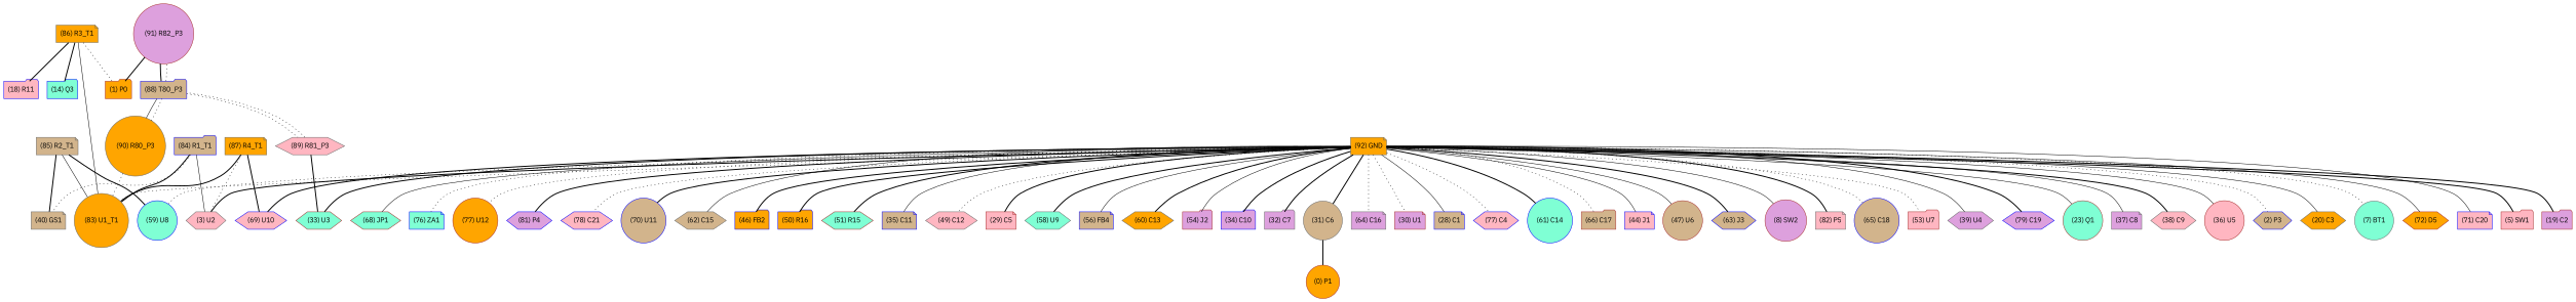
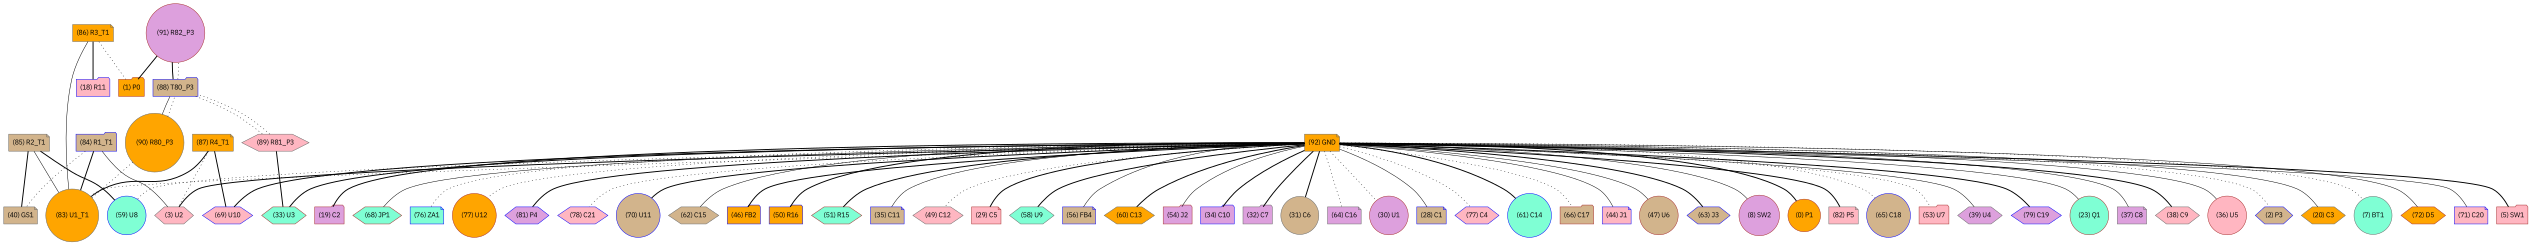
  graph {
    fontname="IBM Plex Sans"
    node [color=blue fillcolor=tan fontname="IBM Plex Sans" shape=hexagon style=filled]
    edge [fontname="IBM Plex Sans" style=bold]
    n1 [label="(84) R1_T1" shape=folder]
    n2 [color=gray40 label="(40) GS1" shape=note]
    n3 [color=gray40 fillcolor=lightpink label="(3) U2"]
    n4 [color=gray40 fillcolor=orange label="(83) U1_T1" shape=circle]
    n5 [color=gray40 label="(85) R2_T1" shape=note]
    n6 [fillcolor=aquamarine label="(59) U8" shape=circle]
    n7 [color=gray40 fillcolor=orange label="(86) R3_T1" shape=note]
    n8 [color=brown fillcolor=orange label="(1) P0" shape=folder]
-   n9 [fillcolor=aquamarine label="(14) Q3" shape=folder]
    n10 [fillcolor=lightpink label="(18) R11" shape=folder]
    n11 [color=gray40 fillcolor=orange label="(87) R4_T1" shape=note]
    n12 [fillcolor=lightpink label="(69) U10"]
    n13 [label="(88) T80_P3" shape=folder]
    n14 [color=gray40 fillcolor=lightpink label="(89) R81_P3"]
    n15 [color=brown fillcolor=plum label="(91) R82_P3" shape=circle]
    n16 [color=gray40 fillcolor=orange label="(90) R80_P3" shape=circle]
    n17 [color=brown fillcolor=aquamarine label="(33) U3"]
    n18 [color=gray40 fillcolor=orange label="(92) GND" shape=note]
    n19 [label="(63) J3"]
    n20 [color=brown fillcolor=plum label="(8) SW2" shape=circle]
    n21 [color=brown fillcolor=orange label="(0) P1" shape=circle]
    n22 [color=gray40 fillcolor=lightpink label="(82) P5" shape=note]
    n23 [label="(65) C18" shape=circle]
    n24 [color=brown fillcolor=lightpink label="(53) U7" shape=folder]
    n25 [color=gray40 fillcolor=plum label="(39) U4"]
    n26 [fillcolor=plum label="(79) C19"]
    n27 [color=brown fillcolor=aquamarine label="(23) Q1" shape=circle]
    n28 [color=gray40 fillcolor=plum label="(37) C8" shape=note]
    n29 [color=gray40 fillcolor=lightpink label="(38) C9"]
    n30 [color=brown fillcolor=lightpink label="(36) U5" shape=circle]
    n31 [label="(2) P3"]
    n32 [color=gray40 fillcolor=orange label="(20) C3"]
    n33 [color=gray40 fillcolor=aquamarine label="(7) BT1" shape=circle]
    n34 [color=brown fillcolor=orange label="(72) D5"]
    n35 [fillcolor=lightpink label="(71) C20" shape=note]
    n36 [color=brown fillcolor=lightpink label="(5) SW1" shape=folder]
    n37 [color=brown fillcolor=plum label="(19) C2" shape=folder]
    n38 [color=brown fillcolor=aquamarine label="(68) JP1"]
    n39 [fillcolor=aquamarine label="(76) ZA1" shape=note]
    n40 [color=brown fillcolor=orange label="(77) U12" shape=circle]
    n41 [fillcolor=plum label="(81) P4"]
    n42 [fillcolor=lightpink label="(78) C21"]
    n43 [label="(70) U11" shape=circle]
    n44 [color=gray40 label="(62) C15"]
    n45 [fillcolor=orange label="(46) FB2" shape=folder]
    n46 [fillcolor=orange label="(50) R16" shape=folder]
    n47 [color=brown fillcolor=aquamarine label="(51) R15"]
    n48 [label="(35) C11" shape=note]
    n49 [color=gray40 fillcolor=lightpink label="(49) C12"]
    n50 [color=brown fillcolor=lightpink label="(29) C5" shape=note]
    n51 [color=gray40 fillcolor=aquamarine label="(58) U9"]
    n52 [label="(56) FB4" shape=note]
    n53 [color=gray40 fillcolor=orange label="(60) C13"]
    n54 [color=brown fillcolor=plum label="(54) J2" shape=folder]
    n55 [fillcolor=plum label="(34) C10" shape=folder]
    n56 [color=gray40 fillcolor=plum label="(32) C7" shape=folder]
    n57 [color=gray40 label="(31) C6" shape=circle]
    n58 [color=gray40 fillcolor=plum label="(64) C16" shape=note]
-   n59 [color=brown fillcolor=plum label="(30) U1" shape=note]
+   n59 [color=brown fillcolor=plum label="(30) U1" shape=circle]
    n60 [label="(28) C1" shape=note]
    n61 [fillcolor=lightpink label="(77) C4"]
    n62 [fillcolor=aquamarine label="(61) C14" shape=circle]
    n63 [color=brown label="(66) C17" shape=folder]
    n64 [fillcolor=lightpink label="(44) J1" shape=note]
    n65 [color=brown label="(47) U6" shape=circle]
    n1 -- n2 [style=dotted]
    n1 -- n3 [style=solid]
    n1 -- n4
    n5 -- n2
    n5 -- n4 [style=solid]
    n5 -- n6
    n7 -- n4 [style=solid]
    n7 -- n8 [style=dotted]
-   n7 -- n9
    n7 -- n10
    n11 -- n3 [style=dotted]
    n11 -- n4
    n11 -- n12
    n13 -- n14 [style=dotted]
    n13 -- n15 [style=dotted]
    n13 -- n16 [style=solid]
    n14 -- n13 [style=dotted]
    n14 -- n17
    n15 -- n8
    n15 -- n13
    n16 -- n4 [style=dotted]
    n16 -- n13 [style=dotted]
    n18 -- n3
    n18 -- n4 [style=dotted]
    n18 -- n6 [style=dotted]
    n18 -- n12
    n18 -- n17
    n18 -- n19
    n18 -- n20 [style=solid]
-   n57 -- n21
+   n18 -- n21
    n18 -- n22
    n18 -- n23 [style=dotted]
    n18 -- n24 [style=dotted]
    n18 -- n25 [style=solid]
    n18 -- n26
    n18 -- n27 [style=solid]
    n18 -- n28 [style=solid]
    n18 -- n29
    n18 -- n30 [style=solid]
    n18 -- n31 [style=dotted]
    n18 -- n32 [style=solid]
    n18 -- n33 [style=dotted]
    n18 -- n34 [style=solid]
    n18 -- n35 [style=solid]
    n18 -- n36
    n18 -- n37
    n18 -- n38 [style=solid]
    n18 -- n39 [style=dotted]
    n18 -- n40 [style=dotted]
    n18 -- n41
    n18 -- n42 [style=dotted]
    n18 -- n43
    n18 -- n44 [style=solid]
    n18 -- n45
    n18 -- n46
    n18 -- n47
    n18 -- n48 [style=solid]
    n18 -- n49 [style=dotted]
    n18 -- n50
    n18 -- n51
    n18 -- n52 [style=solid]
    n18 -- n53
    n18 -- n54 [style=solid]
    n18 -- n55
    n18 -- n56
    n18 -- n57
    n18 -- n58 [style=dotted]
    n18 -- n59 [style=dotted]
    n18 -- n60 [style=solid]
    n18 -- n61 [style=dotted]
    n18 -- n62
    n18 -- n63 [style=dotted]
    n18 -- n64 [style=solid]
    n18 -- n65 [style=solid]
  }
